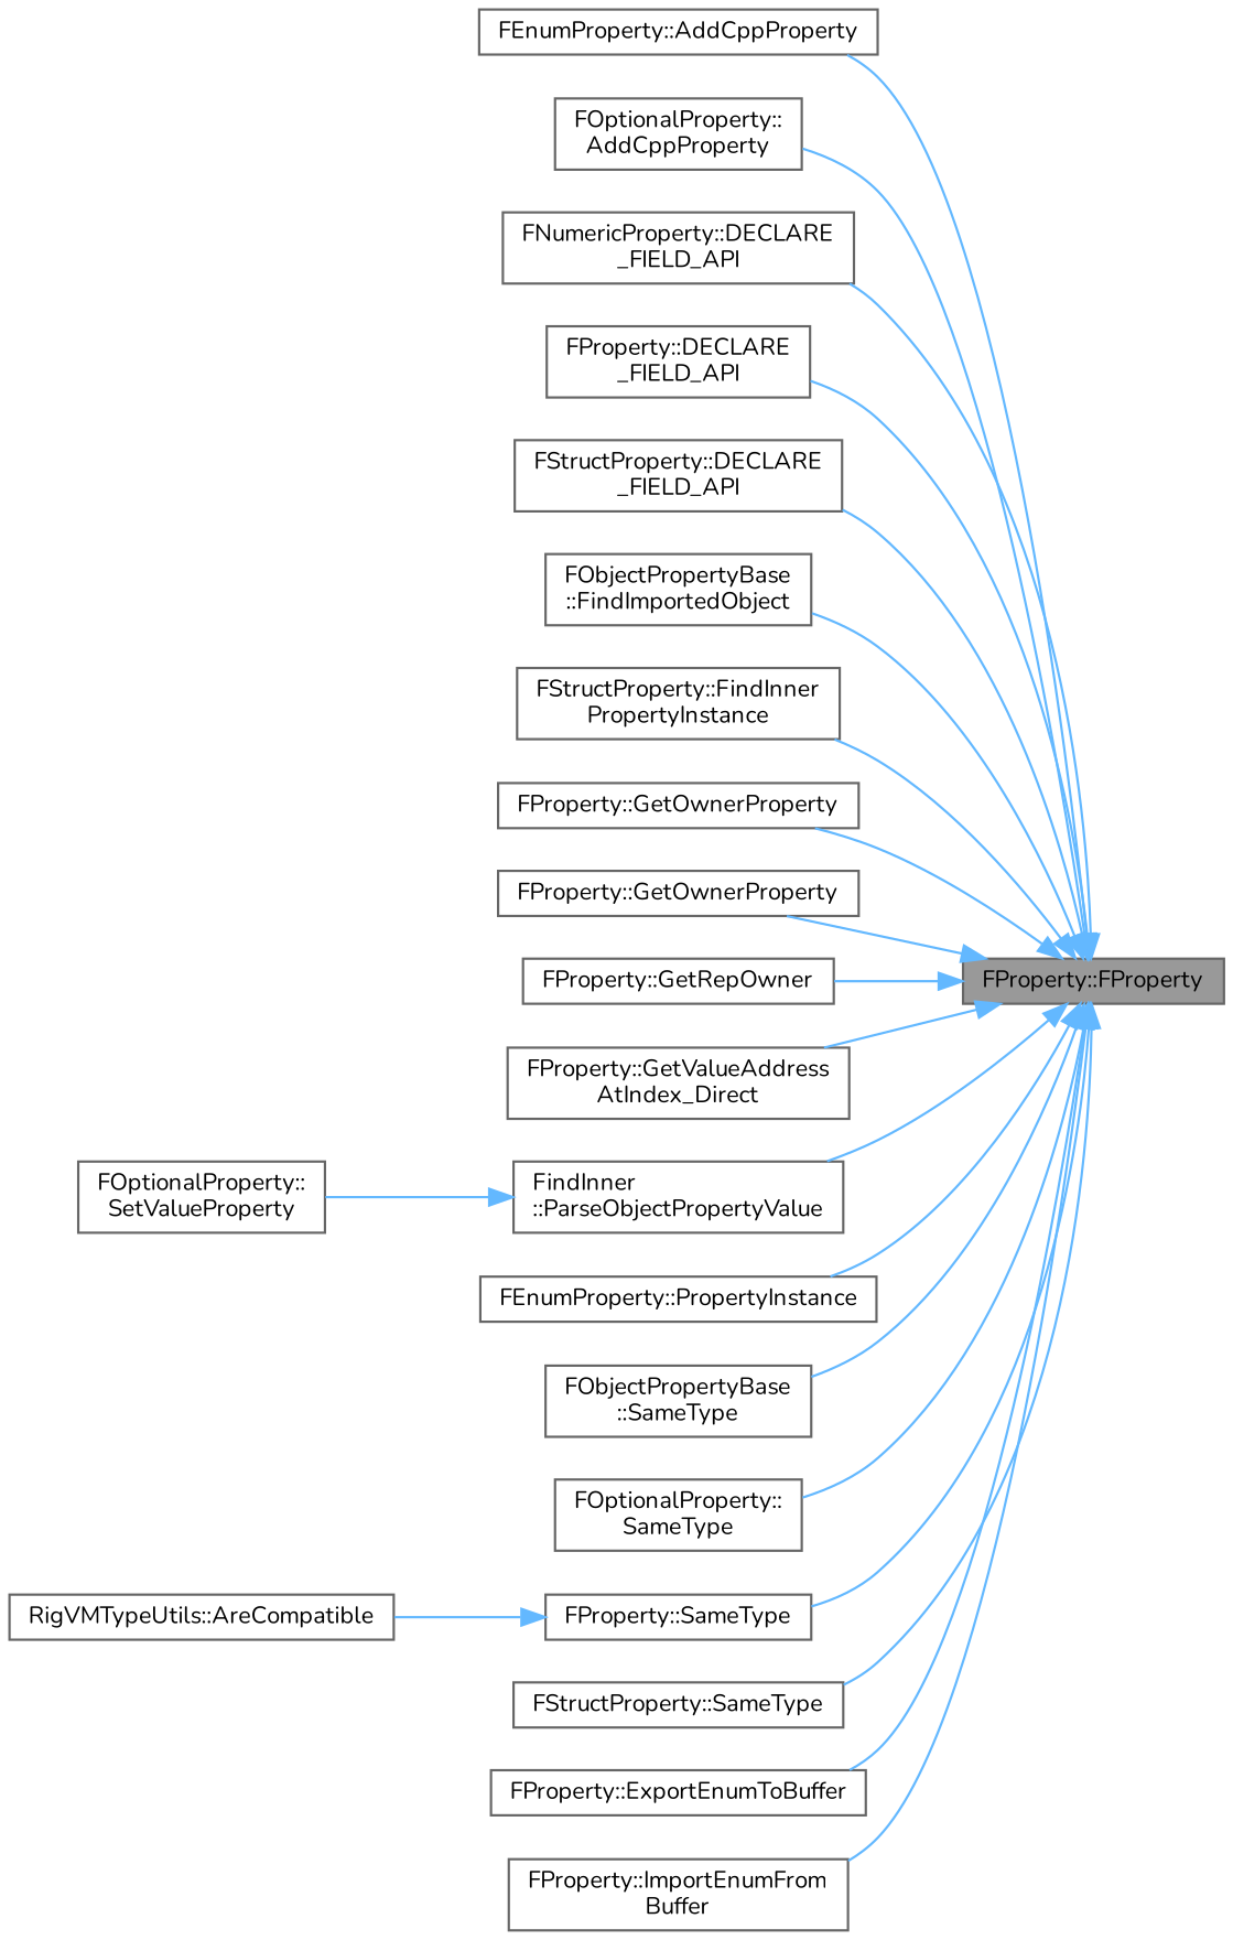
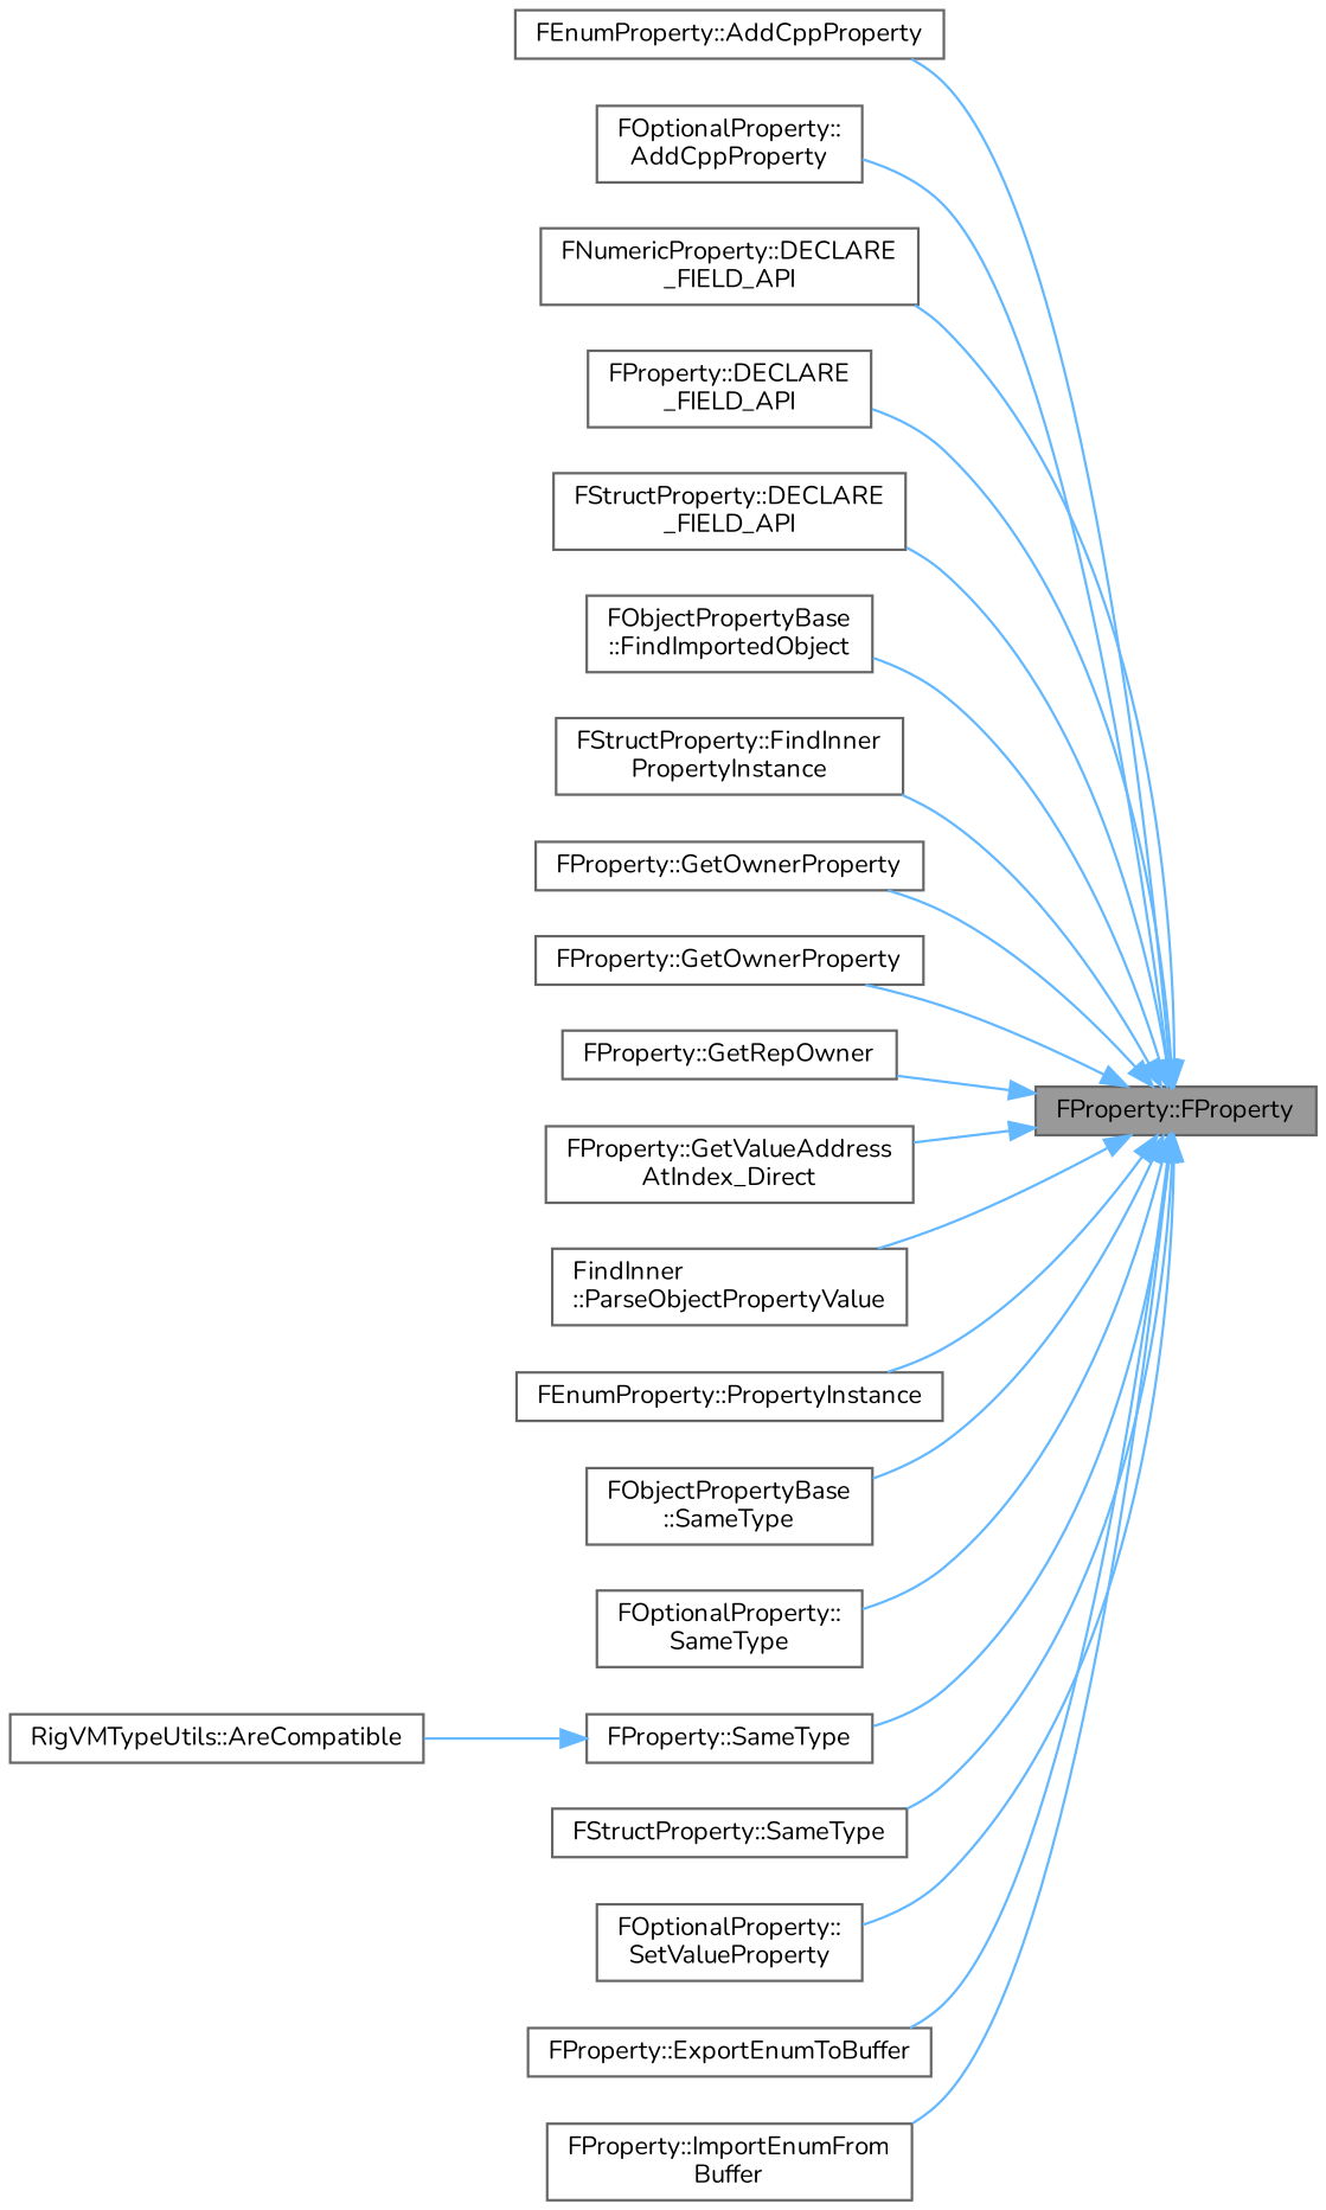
  digraph {
    fontname=Nunito
    rankdir=RL
    node [color=grey40 fillcolor=white fontname=Nunito fontsize=10 shape=box style=filled]
    edge [color=steelblue1 dir=back fontname=Nunito fontsize=10 labelfontname=Helvetica labelfontsize=10 style=solid]
    n1 [color=gray40 fillcolor=grey60 fontcolor=black height=0.2 label="FProperty::FProperty" width=0.4]
    n2 [height=0.2 label="FEnumProperty::AddCppProperty" width=0.4]
    n3 [height=0.2 label="FOptionalProperty::\lAddCppProperty" width=0.4]
    n4 [height=0.2 label="FNumericProperty::DECLARE\l_FIELD_API" width=0.4]
    n5 [height=0.2 label="FProperty::DECLARE\l_FIELD_API" width=0.4]
    n6 [height=0.2 label="FStructProperty::DECLARE\l_FIELD_API" width=0.4]
    n7 [height=0.2 label="FObjectPropertyBase\l::FindImportedObject" width=0.4]
    n8 [height=0.2 label="FStructProperty::FindInner\lPropertyInstance" width=0.4]
    n9 [height=0.2 label="FProperty::GetOwnerProperty" width=0.4]
    n10 [height=0.2 label="FProperty::GetOwnerProperty" width=0.4]
    n11 [height=0.2 label="FProperty::GetRepOwner" width=0.4]
    n12 [height=0.2 label="FProperty::GetValueAddress\lAtIndex_Direct" width=0.4]
    n13 [height=0.2 label="FindInner\l::ParseObjectPropertyValue" width=0.4]
    n14 [height=0.2 label="FEnumProperty::PropertyInstance" width=0.4]
    n15 [height=0.2 label="FObjectPropertyBase\l::SameType" width=0.4]
    n16 [height=0.2 label="FOptionalProperty::\lSameType" width=0.4]
    n17 [height=0.2 label="FProperty::SameType" width=0.4]
    n18 [height=0.2 label="FStructProperty::SameType" width=0.4]
    n19 [height=0.2 label="FOptionalProperty::\lSetValueProperty" width=0.4]
    n20 [height=0.2 label="FProperty::ExportEnumToBuffer" width=0.4]
    n21 [height=0.2 label="FProperty::ImportEnumFrom\lBuffer" width=0.4]
    n22 [height=0.2 label="RigVMTypeUtils::AreCompatible" width=0.4]
    n1 -> n2
    n1 -> n3
    n1 -> n4
    n1 -> n5
    n1 -> n6
    n1 -> n7
    n1 -> n8
    n1 -> n9
    n1 -> n10
    n1 -> n11
    n1 -> n12
    n1 -> n13
    n1 -> n14
    n1 -> n15
    n1 -> n16
    n1 -> n17
    n1 -> n18
-   n13 -> n19
+   n1 -> n19
    n1 -> n20
    n1 -> n21
    n17 -> n22
  }
